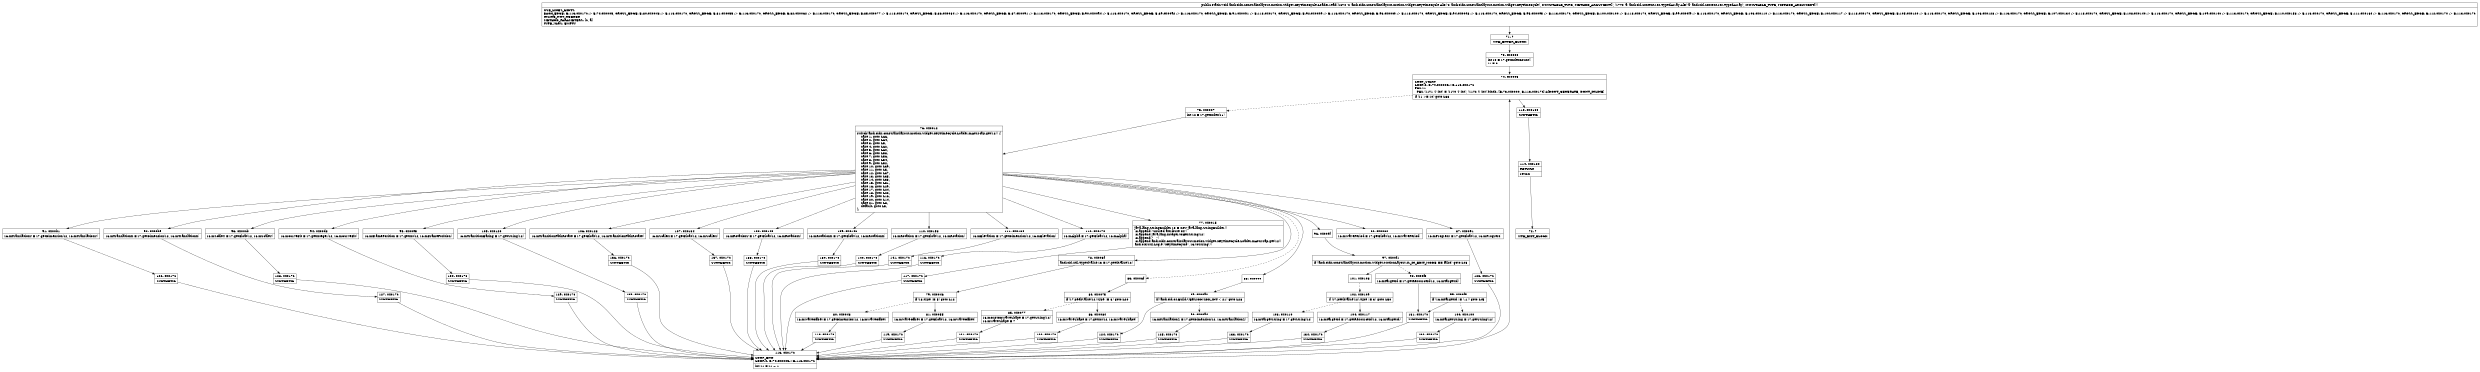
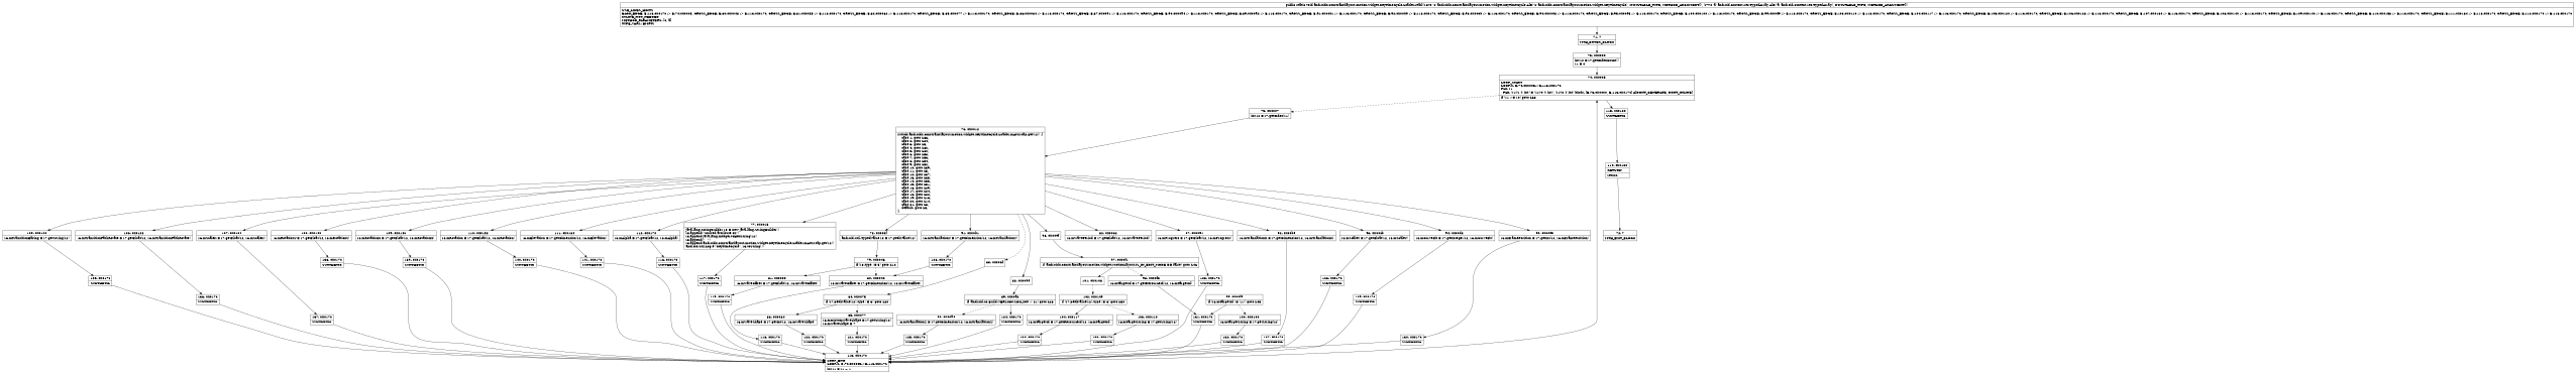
  digraph {
    node [shape=record]
    n1 [label="{71\:\ ?|MTH_ENTER_BLOCK\l}"]
    n2 [label="{73\:\ 0x0000|int r0 = r7.getIndexCount()\lr1 = 0\l}"]
    n3 [label="{74\:\ 0x0005|LOOP_START\lLOOP:0: B:74:0x0005\-\>B:113:0x017c\lPHI: r1 \l  PHI: (r1v1 'i' int) = (r1v0 'i' int), (r1v2 'i' int) binds: [B:73:0x0000, B:113:0x017c] A[DONT_GENERATE, DONT_INLINE]\l|if (r1 \>= r0) goto L68\l}"]
    n4 [label="{75\:\ 0x0007|int r2 = r7.getIndex(r1)\l}"]
    n5 [label="{115\:\ 0x0180|SYNTHETIC\l}"]
    n6 [label="{76\:\ 0x0012|switch(androidx.constraintlayout.motion.widget.KeyTimeCycle.Loader.mAttrMap.get(r2)) \{\l    case 1: goto L66;\l    case 2: goto L64;\l    case 3: goto L5;\l    case 4: goto L62;\l    case 5: goto L60;\l    case 6: goto L58;\l    case 7: goto L56;\l    case 8: goto L54;\l    case 9: goto L52;\l    case 10: goto L39;\l    case 11: goto L5;\l    case 12: goto L37;\l    case 13: goto L35;\l    case 14: goto L33;\l    case 15: goto L31;\l    case 16: goto L29;\l    case 17: goto L24;\l    case 18: goto L22;\l    case 19: goto L16;\l    case 20: goto L14;\l    case 21: goto L8;\l    default: goto L5;\l\}\l}"]
    n7 [label="{114\:\ 0x0180|RETURN\l|return\l}"]
    n8 [label="{77\:\ 0x0015|java.lang.StringBuilder r3 = new java.lang.StringBuilder()\lr3.append(\"unused attribute 0x\")\lr3.append(java.lang.Integer.toHexString(r2))\lr3.append(\"   \")\lr3.append(androidx.constraintlayout.motion.widget.KeyTimeCycle.Loader.mAttrMap.get(r2))\landroid.util.Log.e(\"KeyTimeCycle\", r3.toString())\l}"]
    n9 [label="{78\:\ 0x003f|android.util.TypedValue r3 = r7.peekValue(r2)\l}"]
    n10 [label="{82\:\ 0x0062|r6.mWavePeriod = r7.getFloat(r2, r6.mWavePeriod)\l}"]
    n11 [label="{83\:\ 0x006f}"]
    n12 [label="{87\:\ 0x0091|r6.mProgress = r7.getFloat(r2, r6.mProgress)\l}"]
    n13 [label="{88\:\ 0x009e}"]
    n14 [label="{91\:\ 0x00b1|r6.mTranslationY = r7.getDimension(r2, r6.mTranslationY)\l}"]
    n15 [label="{92\:\ 0x00be|r6.mTranslationX = r7.getDimension(r2, r6.mTranslationX)\l}"]
    n16 [label="{93\:\ 0x00cb|r6.mScaleY = r7.getFloat(r2, r6.mScaleY)\l}"]
    n17 [label="{94\:\ 0x00d8|r6.mCurveFit = r7.getInteger(r2, r6.mCurveFit)\l}"]
    n18 [label="{95\:\ 0x00e5|r6.mFramePosition = r7.getInt(r2, r6.mFramePosition)\l}"]
    n19 [label="{96\:\ 0x00ef}"]
    n20 [label="{105\:\ 0x0120|r6.mTransitionEasing = r7.getString(r2)\l}"]
    n21 [label="{106\:\ 0x0128|r6.mTransitionPathRotate = r7.getFloat(r2, r6.mTransitionPathRotate)\l}"]
    n22 [label="{107\:\ 0x0134|r6.mScaleX = r7.getFloat(r2, r6.mScaleX)\l}"]
    n23 [label="{108\:\ 0x0140|r6.mRotationY = r7.getFloat(r2, r6.mRotationY)\l}"]
    n24 [label="{109\:\ 0x014c|r6.mRotationX = r7.getFloat(r2, r6.mRotationX)\l}"]
    n25 [label="{110\:\ 0x0158|r6.mRotation = r7.getFloat(r2, r6.mRotation)\l}"]
    n26 [label="{111\:\ 0x0164|r6.mElevation = r7.getDimension(r2, r6.mElevation)\l}"]
    n27 [label="{112\:\ 0x0170|r6.mAlpha = r7.getFloat(r2, r6.mAlpha)\l}"]
    n28 [label="{117\:\ 0x017c|SYNTHETIC\l}"]
    n29 [label="{79\:\ 0x0046|if (r3.type != 5) goto L12\l}"]
    n30 [label="{84\:\ 0x0075|if (r7.peekValue(r2).type != 3) goto L20\l}"]
    n31 [label="{123\:\ 0x017c|SYNTHETIC\l}"]
    n32 [label="{89\:\ 0x00a2|if (android.os.Build.VERSION.SDK_INT \< 21) goto L28\l}"]
    n33 [label="{126\:\ 0x017c|SYNTHETIC\l}"]
    n34 [label="{127\:\ 0x017c|SYNTHETIC\l}"]
    n35 [label="{128\:\ 0x017c|SYNTHETIC\l}"]
    n36 [label="{129\:\ 0x017c|SYNTHETIC\l}"]
    n37 [label="{130\:\ 0x017c|SYNTHETIC\l}"]
    n38 [label="{97\:\ 0x00f1|if (androidx.constraintlayout.motion.widget.MotionLayout.IS_IN_EDIT_MODE == false) goto L46\l}"]
    n39 [label="{135\:\ 0x017c|SYNTHETIC\l}"]
    n40 [label="{136\:\ 0x017c|SYNTHETIC\l}"]
    n41 [label="{137\:\ 0x017c|SYNTHETIC\l}"]
    n42 [label="{138\:\ 0x017c|SYNTHETIC\l}"]
    n43 [label="{139\:\ 0x017c|SYNTHETIC\l}"]
    n44 [label="{140\:\ 0x017c|SYNTHETIC\l}"]
    n45 [label="{141\:\ 0x017c|SYNTHETIC\l}"]
    n46 [label="{116\:\ 0x017c|SYNTHETIC\l}"]
    n47 [label="{113\:\ 0x017c|LOOP_END\lLOOP:0: B:74:0x0005\-\>B:113:0x017c\l|int r1 = r1 + 1\l}"]
    n48 [label="{80\:\ 0x0048|r6.mWaveOffset = r7.getDimension(r2, r6.mWaveOffset)\l}"]
    n49 [label="{81\:\ 0x0055|r6.mWaveOffset = r7.getFloat(r2, r6.mWaveOffset)\l}"]
    n50 [label="{118\:\ 0x017c|SYNTHETIC\l}"]
    n51 [label="{119\:\ 0x017c|SYNTHETIC\l}"]
    n52 [label="{85\:\ 0x0077|r6.mCustomWaveShape = r7.getString(r2)\lr6.mWaveShape = 7\l}"]
    n53 [label="{86\:\ 0x0084|r6.mWaveShape = r7.getInt(r2, r6.mWaveShape)\l}"]
    n54 [label="{121\:\ 0x017c|SYNTHETIC\l}"]
    n55 [label="{122\:\ 0x017c|SYNTHETIC\l}"]
    n56 [label="{90\:\ 0x00a4|r6.mTranslationZ = r7.getDimension(r2, r6.mTranslationZ)\l}"]
    n57 [label="{124\:\ 0x017c|SYNTHETIC\l}"]
    n58 [label="{125\:\ 0x017c|SYNTHETIC\l}"]
    n59 [label="{98\:\ 0x00f3|r6.mTargetId = r7.getResourceId(r2, r6.mTargetId)\l}"]
    n60 [label="{101\:\ 0x0108}"]
    n61 [label="{131\:\ 0x017c|SYNTHETIC\l}"]
    n62 [label="{102\:\ 0x010e|if (r7.peekValue(r2).type != 3) goto L50\l}"]
    n63 [label="{99\:\ 0x00fe|if (r6.mTargetId != (\-1)) goto L45\l}"]
    n64 [label="{100\:\ 0x0100|r6.mTargetString = r7.getString(r2)\l}"]
    n65 [label="{132\:\ 0x017c|SYNTHETIC\l}"]
    n66 [label="{103\:\ 0x0110|r6.mTargetString = r7.getString(r2)\l}"]
    n67 [label="{104\:\ 0x0117|r6.mTargetId = r7.getResourceId(r2, r6.mTargetId)\l}"]
    n68 [label="{133\:\ 0x017c|SYNTHETIC\l}"]
    n69 [label="{134\:\ 0x017c|SYNTHETIC\l}"]
    n70 [label="{72\:\ ?|MTH_EXIT_BLOCK\l}"]
    n71 [label="{public static void androidx.constraintlayout.motion.widget.KeyTimeCycle.Loader.read((r6v0 'c' androidx.constraintlayout.motion.widget.KeyTimeCycle A[D('c' androidx.constraintlayout.motion.widget.KeyTimeCycle), IMMUTABLE_TYPE, METHOD_ARGUMENT]), (r7v0 'a' android.content.res.TypedArray A[D('a' android.content.res.TypedArray), IMMUTABLE_TYPE, METHOD_ARGUMENT]))  | USE_LINES_HINTS\lBACK_EDGE: B:113:0x017c \-\> B:74:0x0005, CROSS_EDGE: B:80:0x0048 \-\> B:113:0x017c, CROSS_EDGE: B:81:0x0055 \-\> B:113:0x017c, CROSS_EDGE: B:82:0x0062 \-\> B:113:0x017c, CROSS_EDGE: B:85:0x0077 \-\> B:113:0x017c, CROSS_EDGE: B:86:0x0084 \-\> B:113:0x017c, CROSS_EDGE: B:87:0x0091 \-\> B:113:0x017c, CROSS_EDGE: B:90:0x00a4 \-\> B:113:0x017c, CROSS_EDGE: B:89:0x00a2 \-\> B:113:0x017c, CROSS_EDGE: B:91:0x00b1 \-\> B:113:0x017c, CROSS_EDGE: B:92:0x00be \-\> B:113:0x017c, CROSS_EDGE: B:93:0x00cb \-\> B:113:0x017c, CROSS_EDGE: B:94:0x00d8 \-\> B:113:0x017c, CROSS_EDGE: B:95:0x00e5 \-\> B:113:0x017c, CROSS_EDGE: B:100:0x0100 \-\> B:113:0x017c, CROSS_EDGE: B:99:0x00fe \-\> B:113:0x017c, CROSS_EDGE: B:103:0x0110 \-\> B:113:0x017c, CROSS_EDGE: B:104:0x0117 \-\> B:113:0x017c, CROSS_EDGE: B:105:0x0120 \-\> B:113:0x017c, CROSS_EDGE: B:106:0x0128 \-\> B:113:0x017c, CROSS_EDGE: B:107:0x0134 \-\> B:113:0x017c, CROSS_EDGE: B:108:0x0140 \-\> B:113:0x017c, CROSS_EDGE: B:109:0x014c \-\> B:113:0x017c, CROSS_EDGE: B:110:0x0158 \-\> B:113:0x017c, CROSS_EDGE: B:111:0x0164 \-\> B:113:0x017c, CROSS_EDGE: B:112:0x0170 \-\> B:113:0x017c\lINLINE_NOT_NEEDED\lMETHOD_PARAMETERS: [c, a]\lTYPE_VARS: EMPTY\l}"]
    n1 -> n2
    n2 -> n3
    n3 -> n4 [style=dashed]
    n3 -> n5
    n4 -> n6
    n5 -> n7
    n6 -> n8
    n6 -> n9
    n6 -> n10
    n6 -> n11 [style=dashed]
    n6 -> n12
    n6 -> n13
    n6 -> n14
    n6 -> n15
    n6 -> n16
    n6 -> n17
    n6 -> n18
    n6 -> n19
    n6 -> n20
    n6 -> n21
    n6 -> n22
    n6 -> n23
    n6 -> n24
    n6 -> n25
    n6 -> n26
    n6 -> n27
    n7 -> n70
    n8 -> n28
    n9 -> n29
    n11 -> n30
    n12 -> n31
    n13 -> n32
    n14 -> n33
    n15 -> n34
    n16 -> n35
    n17 -> n36
    n18 -> n37
    n19 -> n38
    n20 -> n39
    n21 -> n40
    n22 -> n41
    n23 -> n42
    n24 -> n43
    n25 -> n44
    n26 -> n45
    n27 -> n46
    n28 -> n47
    n29 -> n48 [style=dashed]
    n29 -> n49
    n30 -> n52 [style=dashed]
    n30 -> n53
    n31 -> n47
    n32 -> n56 [style=dashed]
    n32 -> n57
-   n33 -> n47
+   n33 -> n48
    n34 -> n47
    n35 -> n47
    n36 -> n47
    n37 -> n47
    n38 -> n59 [style=dashed]
    n38 -> n60
    n39 -> n47
    n40 -> n47
    n41 -> n47
    n42 -> n47
    n43 -> n47
    n44 -> n47
    n45 -> n47
    n46 -> n47
    n47 -> n3
    n48 -> n50
    n49 -> n51
    n50 -> n47
    n51 -> n47
    n52 -> n54
    n53 -> n55
    n54 -> n47
    n55 -> n47
    n56 -> n58
    n57 -> n47
    n58 -> n47
    n59 -> n61
    n60 -> n62 [style=dashed]
    n61 -> n47
    n62 -> n66 [style=dashed]
    n62 -> n67
    n63 -> n61
    n63 -> n64 [style=dashed]
    n64 -> n65
    n65 -> n47
    n66 -> n68
    n67 -> n69
    n68 -> n47
    n69 -> n47
    n71 -> n1
  }
